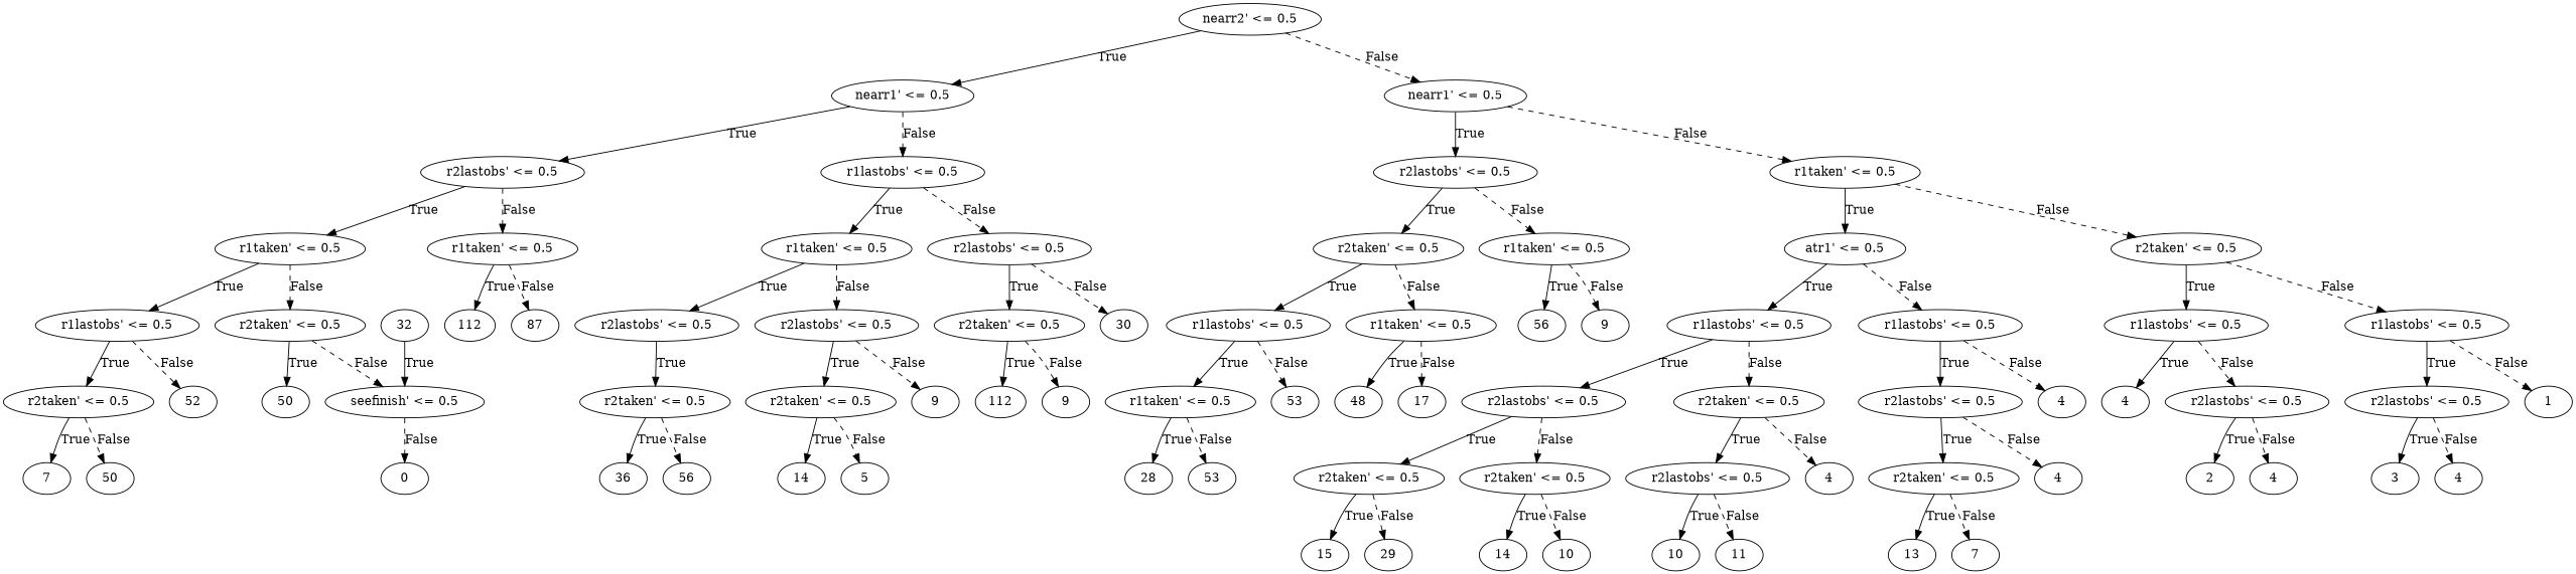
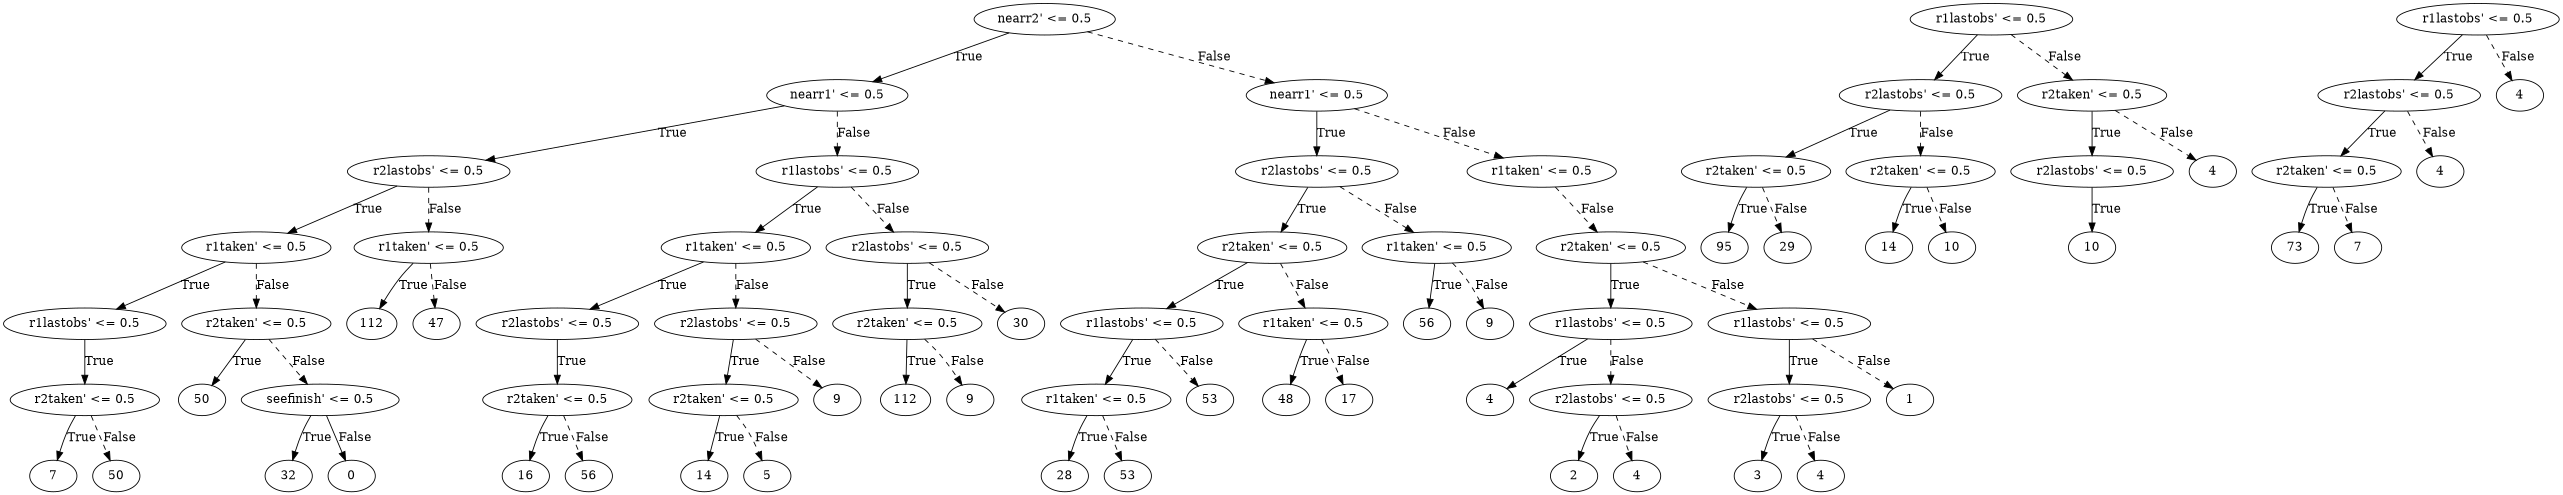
  digraph {
    n1 [label="nearr2' <= 0.5"]
    n2 [label="nearr1' <= 0.5"]
    n3 [label="nearr1' <= 0.5"]
    n4 [label="r2lastobs' <= 0.5"]
    n5 [label="r1lastobs' <= 0.5"]
    n6 [label="r2lastobs' <= 0.5"]
    n7 [label="r1taken' <= 0.5"]
    n8 [label="r1taken' <= 0.5"]
    n9 [label="r1taken' <= 0.5"]
    n10 [label="r1taken' <= 0.5"]
    n11 [label="r2lastobs' <= 0.5"]
    n12 [label="r1lastobs' <= 0.5"]
    n13 [label="r2taken' <= 0.5"]
    n14 [label=112]
-   n15 [label=87]
+   n15 [label=47]
    n16 [label="r2taken' <= 0.5"]
-   n17 [label=52]
    n18 [label=50]
    n19 [label="seefinish' <= 0.5"]
    n20 [label=7]
    n21 [label=50]
    n22 [label=32]
    n23 [label=0]
    n24 [label="r2lastobs' <= 0.5"]
    n25 [label="r2lastobs' <= 0.5"]
    n26 [label="r2taken' <= 0.5"]
    n27 [label=30]
    n28 [label="r2taken' <= 0.5"]
    n29 [label="r2taken' <= 0.5"]
    n30 [label=9]
-   n31 [label=36]
+   n31 [label=16]
    n32 [label=56]
    n33 [label=14]
    n34 [label=5]
    n35 [label=112]
    n36 [label=9]
    n37 [label="r2taken' <= 0.5"]
    n38 [label="r1taken' <= 0.5"]
-   n39 [label="atr1' <= 0.5"]
    n40 [label="r2taken' <= 0.5"]
    n41 [label="r1lastobs' <= 0.5"]
    n42 [label="r1taken' <= 0.5"]
    n43 [label=56]
    n44 [label=9]
    n45 [label="r1taken' <= 0.5"]
    n46 [label=53]
    n47 [label=48]
    n48 [label=17]
    n49 [label=28]
    n50 [label=53]
    n51 [label="r1lastobs' <= 0.5"]
    n52 [label="r1lastobs' <= 0.5"]
    n53 [label="r1lastobs' <= 0.5"]
    n54 [label="r1lastobs' <= 0.5"]
    n55 [label="r2lastobs' <= 0.5"]
    n56 [label="r2taken' <= 0.5"]
    n57 [label="r2lastobs' <= 0.5"]
    n58 [label=4]
    n59 [label="r2taken' <= 0.5"]
    n60 [label="r2taken' <= 0.5"]
    n61 [label="r2lastobs' <= 0.5"]
    n62 [label=4]
-   n63 [label=15]
+   n63 [label=95]
    n64 [label=29]
    n65 [label=14]
    n66 [label=10]
    n67 [label=10]
-   n68 [label=11]
    n69 [label="r2taken' <= 0.5"]
    n70 [label=4]
-   n71 [label=13]
+   n71 [label=73]
    n72 [label=7]
    n73 [label=4]
    n74 [label="r2lastobs' <= 0.5"]
    n75 [label="r2lastobs' <= 0.5"]
    n76 [label=1]
    n77 [label=2]
    n78 [label=4]
    n79 [label=3]
    n80 [label=4]
    n1 -> n2 [label=True]
    n1 -> n3 [label=False style=dashed]
    n2 -> n4 [label=True]
    n2 -> n5 [label=False style=dashed]
    n3 -> n6 [label=True]
    n3 -> n7 [label=False style=dashed]
    n4 -> n8 [label=True]
    n4 -> n9 [label=False style=dashed]
    n5 -> n10 [label=True]
    n5 -> n11 [label=False style=dashed]
    n6 -> n37 [label=True]
    n6 -> n38 [label=False style=dashed]
-   n7 -> n39 [label=True]
    n7 -> n40 [label=False style=dashed]
    n8 -> n12 [label=True]
    n8 -> n13 [label=False style=dashed]
    n9 -> n14 [label=True]
    n9 -> n15 [label=False style=dashed]
    n10 -> n24 [label=True]
    n10 -> n25 [label=False style=dashed]
    n11 -> n26 [label=True]
    n11 -> n27 [label=False style=dashed]
    n12 -> n16 [label=True]
-   n12 -> n17 [label=False style=dashed]
    n13 -> n18 [label=True]
    n13 -> n19 [label=False style=dashed]
    n16 -> n20 [label=True]
    n16 -> n21 [label=False style=dashed]
-   n22 -> n19 [label=True]
-   n19 -> n23 [label=False style=dashed]
+   n19 -> n22 [label=True]
+   n19 -> n23 [label=False style=solid]
    n24 -> n28 [label=True]
    n25 -> n29 [label=True]
    n25 -> n30 [label=False style=dashed]
    n26 -> n35 [label=True]
    n26 -> n36 [label=False style=dashed]
    n28 -> n31 [label=True]
    n28 -> n32 [label=False style=dashed]
    n29 -> n33 [label=True]
    n29 -> n34 [label=False style=dashed]
    n37 -> n41 [label=True]
    n37 -> n42 [label=False style=dashed]
    n38 -> n43 [label=True]
    n38 -> n44 [label=False style=dashed]
-   n39 -> n51 [label=True]
-   n39 -> n52 [label=False style=dashed]
    n40 -> n53 [label=True]
    n40 -> n54 [label=False style=dashed]
    n41 -> n45 [label=True]
    n41 -> n46 [label=False style=dashed]
    n42 -> n47 [label=True]
    n42 -> n48 [label=False style=dashed]
    n45 -> n49 [label=True]
    n45 -> n50 [label=False style=dashed]
    n51 -> n55 [label=True]
    n51 -> n56 [label=False style=dashed]
    n52 -> n57 [label=True]
    n52 -> n58 [label=False style=dashed]
    n53 -> n73 [label=True]
    n53 -> n74 [label=False style=dashed]
    n54 -> n75 [label=True]
    n54 -> n76 [label=False style=dashed]
    n55 -> n59 [label=True]
    n55 -> n60 [label=False style=dashed]
    n56 -> n61 [label=True]
    n56 -> n62 [label=False style=dashed]
    n57 -> n69 [label=True]
    n57 -> n70 [label=False style=dashed]
    n59 -> n63 [label=True]
    n59 -> n64 [label=False style=dashed]
    n60 -> n65 [label=True]
    n60 -> n66 [label=False style=dashed]
    n61 -> n67 [label=True]
-   n61 -> n68 [label=False style=dashed]
    n69 -> n71 [label=True]
    n69 -> n72 [label=False style=dashed]
    n74 -> n77 [label=True]
    n74 -> n78 [label=False style=dashed]
    n75 -> n79 [label=True]
    n75 -> n80 [label=False style=dashed]
  }
